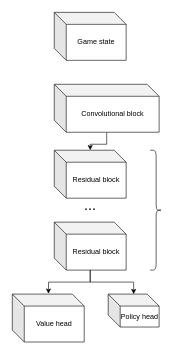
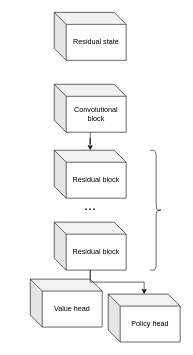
  <mxCell id="0" />
  <mxCell id="1" parent="0" />
- <mxCell id="2" value="Game state" style="shape=cube;whiteSpace=wrap;html=1;boundedLbl=1;backgroundOutline=1;darkOpacity=0.05;darkOpacity2=0.1;" parent="1" vertex="1"><mxGeometry x="90" y="20" width="120" height="80" as="geometry" /></mxCell>
+ <mxCell id="2" value="Residual state" style="shape=cube;whiteSpace=wrap;html=1;boundedLbl=1;backgroundOutline=1;darkOpacity=0.05;darkOpacity2=0.1;" parent="1" vertex="1"><mxGeometry x="90" y="20" width="120" height="80" as="geometry" /></mxCell>
  <mxCell id="3" value="..." style="text;html=1;strokeColor=none;fillColor=none;align=center;verticalAlign=bottom;whiteSpace=wrap;rounded=0;fontSize=24;" parent="1" vertex="1"><mxGeometry x="130" y="340" width="40" height="20" as="geometry" /></mxCell>
  <mxCell id="4" value="" style="shape=curlyBracket;whiteSpace=wrap;html=1;rounded=1;fontSize=24;direction=west;" parent="1" vertex="1"><mxGeometry x="250" y="250" width="20" height="200" as="geometry" /></mxCell>
  <mxCell id="5" style="edgeStyle=orthogonalEdgeStyle;rounded=0;orthogonalLoop=1;jettySize=auto;html=1;entryX=0.5;entryY=0;entryDx=0;entryDy=0;entryPerimeter=0;" parent="1" source="6" target="7" edge="1"><mxGeometry relative="1" as="geometry" /></mxCell>
- <mxCell id="6" value="Convolutional block" style="shape=cube;whiteSpace=wrap;html=1;boundedLbl=1;backgroundOutline=1;darkOpacity=0.05;darkOpacity2=0.1;" parent="1" vertex="1"><mxGeometry x="90" y="140" width="175" height="80" as="geometry" /></mxCell>
+ <mxCell id="6" value="Convolutional block" style="shape=cube;whiteSpace=wrap;html=1;boundedLbl=1;backgroundOutline=1;darkOpacity=0.05;darkOpacity2=0.1;" parent="1" vertex="1"><mxGeometry x="90" y="140" width="120" height="80" as="geometry" /></mxCell>
  <mxCell id="7" value="Residual block" style="shape=cube;whiteSpace=wrap;html=1;boundedLbl=1;backgroundOutline=1;darkOpacity=0.05;darkOpacity2=0.1;" parent="1" vertex="1"><mxGeometry x="90" y="250" width="120" height="80" as="geometry" /></mxCell>
  <mxCell id="8" style="edgeStyle=orthogonalEdgeStyle;rounded=0;orthogonalLoop=1;jettySize=auto;html=1;entryX=0.503;entryY=-0.008;entryDx=0;entryDy=0;entryPerimeter=0;" parent="1" source="9" target="10" edge="1"><mxGeometry relative="1" as="geometry" /></mxCell>
  <mxCell id="9" value="Residual block" style="shape=cube;whiteSpace=wrap;html=1;boundedLbl=1;backgroundOutline=1;darkOpacity=0.05;darkOpacity2=0.1;" parent="1" vertex="1"><mxGeometry x="90" y="370" width="120" height="80" as="geometry" /></mxCell>
- <mxCell id="10" value="Value head" style="shape=cube;whiteSpace=wrap;html=1;boundedLbl=1;backgroundOutline=1;darkOpacity=0.05;darkOpacity2=0.1;" parent="1" vertex="1"><mxGeometry x="20" y="490" width="120" height="80" as="geometry" /></mxCell>
+ <mxCell id="10" value="Value head" style="shape=cube;whiteSpace=wrap;html=1;boundedLbl=1;backgroundOutline=1;darkOpacity=0.05;darkOpacity2=0.1;" parent="1" vertex="1"><mxGeometry x="50" y="465" width="120" height="80" as="geometry" /></mxCell>
  <mxCell id="11" style="edgeStyle=orthogonalEdgeStyle;rounded=0;orthogonalLoop=1;jettySize=auto;html=1;entryX=0.5;entryY=1;entryDx=0;entryDy=0;entryPerimeter=0;startArrow=classic;startFill=1;endArrow=none;endFill=0;" parent="1" source="12" target="9" edge="1"><mxGeometry relative="1" as="geometry" /></mxCell>
- <mxCell id="12" value="&lt;span style=&quot;font-weight: 400&quot;&gt;Policy head&lt;/span&gt;" style="shape=cube;whiteSpace=wrap;html=1;boundedLbl=1;backgroundOutline=1;darkOpacity=0.05;darkOpacity2=0.1;fontStyle=1" parent="1" vertex="1"><mxGeometry x="180" y="490" width="85" height="55" as="geometry" /></mxCell>
+ <mxCell id="12" value="&lt;span style=&quot;font-weight: 400&quot;&gt;Policy head&lt;/span&gt;" style="shape=cube;whiteSpace=wrap;html=1;boundedLbl=1;backgroundOutline=1;darkOpacity=0.05;darkOpacity2=0.1;fontStyle=1" parent="1" vertex="1"><mxGeometry x="180" y="490" width="120" height="80" as="geometry" /></mxCell>
